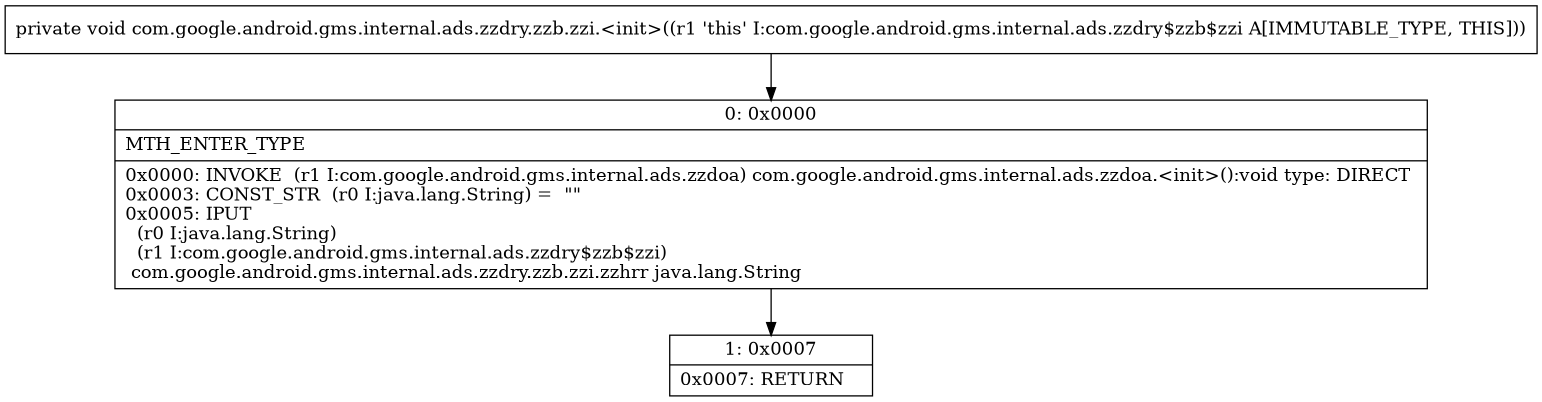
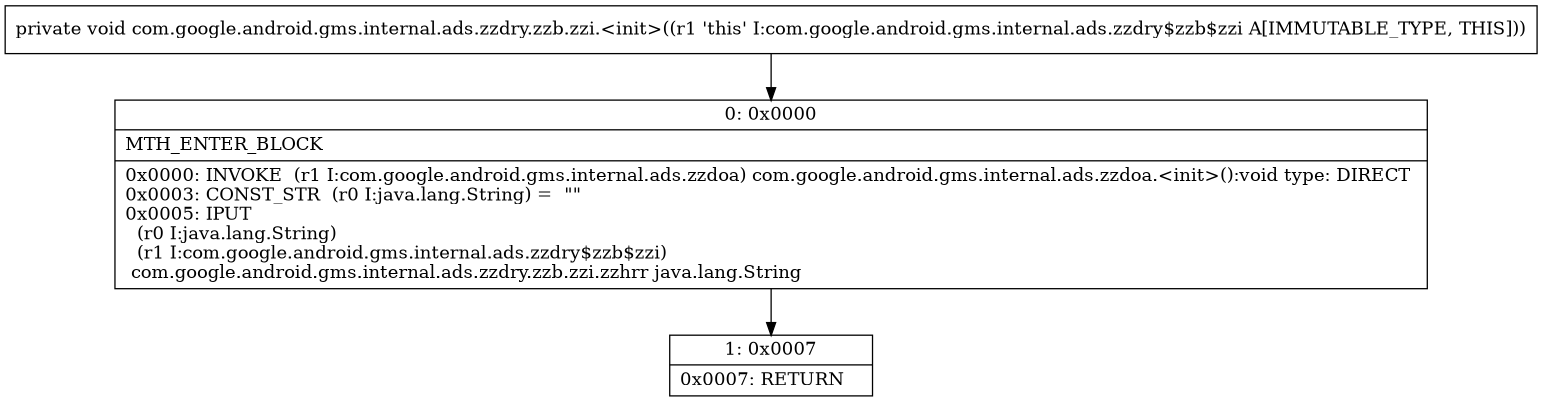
  digraph {
    node [shape=record]
-   n1 [label="{0\:\ 0x0000|MTH_ENTER_TYPE\l|0x0000: INVOKE  (r1 I:com.google.android.gms.internal.ads.zzdoa) com.google.android.gms.internal.ads.zzdoa.\<init\>():void type: DIRECT \l0x0003: CONST_STR  (r0 I:java.lang.String) =  \"\" \l0x0005: IPUT  \l  (r0 I:java.lang.String)\l  (r1 I:com.google.android.gms.internal.ads.zzdry$zzb$zzi)\l com.google.android.gms.internal.ads.zzdry.zzb.zzi.zzhrr java.lang.String \l}"]
+   n1 [label="{0\:\ 0x0000|MTH_ENTER_BLOCK\l|0x0000: INVOKE  (r1 I:com.google.android.gms.internal.ads.zzdoa) com.google.android.gms.internal.ads.zzdoa.\<init\>():void type: DIRECT \l0x0003: CONST_STR  (r0 I:java.lang.String) =  \"\" \l0x0005: IPUT  \l  (r0 I:java.lang.String)\l  (r1 I:com.google.android.gms.internal.ads.zzdry$zzb$zzi)\l com.google.android.gms.internal.ads.zzdry.zzb.zzi.zzhrr java.lang.String \l}"]
    n2 [label="{1\:\ 0x0007|0x0007: RETURN   \l}"]
    n3 [label="{private void com.google.android.gms.internal.ads.zzdry.zzb.zzi.\<init\>((r1 'this' I:com.google.android.gms.internal.ads.zzdry$zzb$zzi A[IMMUTABLE_TYPE, THIS])) }"]
    n1 -> n2
    n3 -> n1
  }
